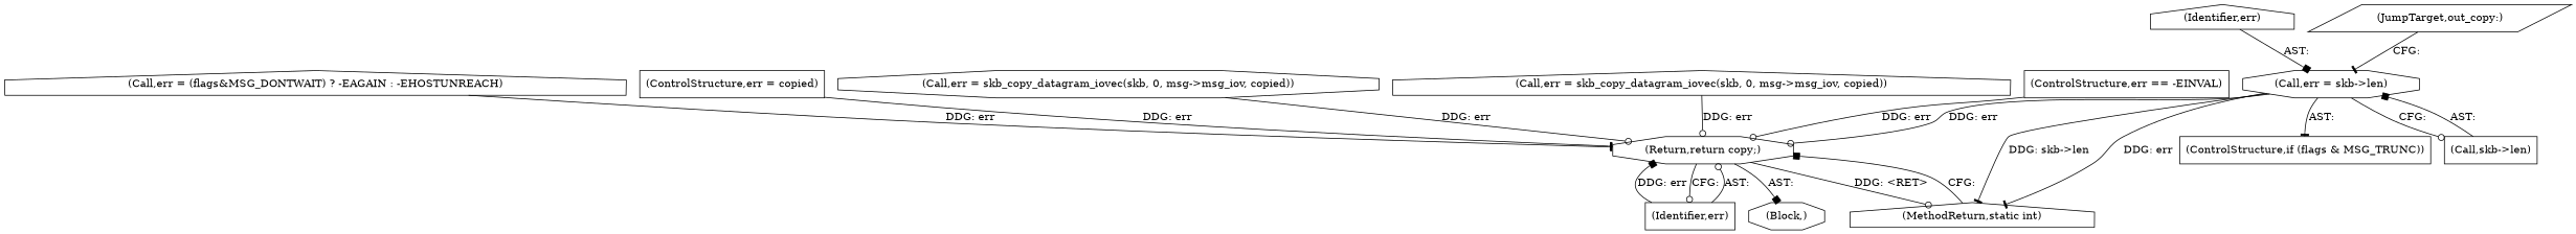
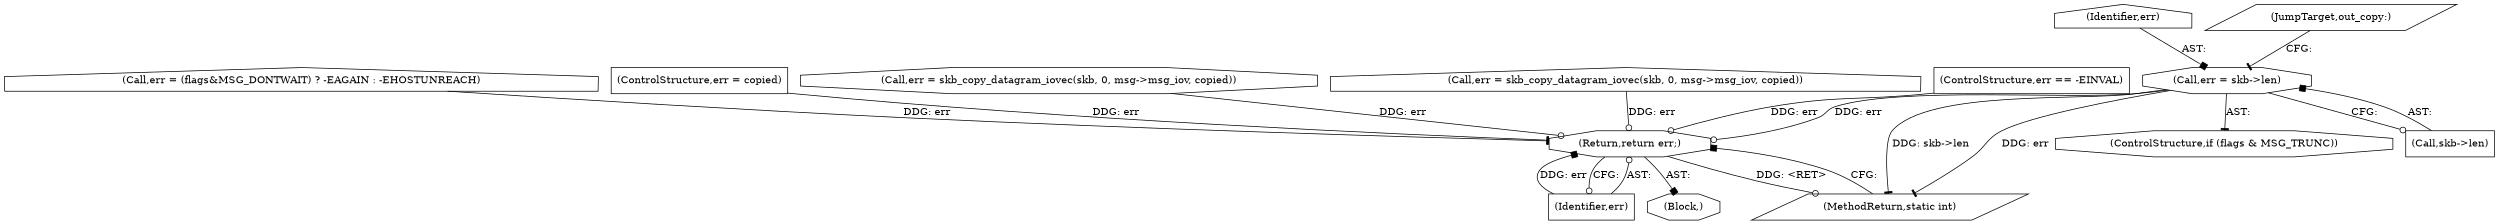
  digraph {
    node [shape=box]
    edge [arrowhead=odot]
    n1 [label="(Call,err = skb->len)" shape=octagon]
-   n2 [label="(Return,return copy;)" shape=octagon]
-   n3 [label="(ControlStructure,if (flags & MSG_TRUNC))"]
+   n2 [label="(Return,return err;)" shape=octagon]
+   n3 [label="(ControlStructure,if (flags & MSG_TRUNC))" shape=octagon]
    n4 [label="(Call,skb->len)"]
-   n5 [label="(MethodReturn,static int)" shape=house]
+   n5 [label="(MethodReturn,static int)" shape=parallelogram]
    n6 [label="(Identifier,err)"]
    n7 [label="(Block,)" shape=octagon]
    n8 [label="(Call,err = (flags&MSG_DONTWAIT) ? -EAGAIN : -EHOSTUNREACH)" shape=house]
    n9 [label="(ControlStructure,err = copied)"]
    n10 [label="(Identifier,err)" shape=house]
    n11 [label="(JumpTarget,out_copy:)" shape=parallelogram]
    n12 [label="(Call,err = skb_copy_datagram_iovec(skb, 0, msg->msg_iov, copied))" shape=octagon]
    n13 [label="(Call,err = skb_copy_datagram_iovec(skb, 0, msg->msg_iov, copied))" shape=house]
    n14 [label="(ControlStructure,err == -EINVAL)"]
    n1 -> n2 [label="DDG: err"]
    n1 -> n3 [arrowhead=tee label="AST: "]
    n1 -> n4 [label="CFG: "]
    n1 -> n5 [arrowhead=tee label="DDG: err"]
    n1 -> n5 [arrowhead=tee label="DDG: skb->len"]
    n2 -> n5 [label="DDG: <RET>"]
    n2 -> n6 [label="CFG: "]
    n2 -> n7 [arrowhead=box label="AST: "]
    n4 -> n1 [arrowhead=box label="AST: "]
    n5 -> n2 [arrowhead=box label="CFG: "]
    n6 -> n2 [label="AST: "]
    n6 -> n2 [arrowhead=box label="DDG: err"]
    n8 -> n2 [arrowhead=tee label="DDG: err"]
    n9 -> n2 [arrowhead=tee label="DDG: err"]
    n10 -> n1 [arrowhead=box label="AST: "]
    n11 -> n1 [arrowhead=tee label="CFG: "]
    n12 -> n2 [label="DDG: err"]
    n13 -> n2 [label="DDG: err"]
    n14 -> n2 [label="DDG: err"]
  }
